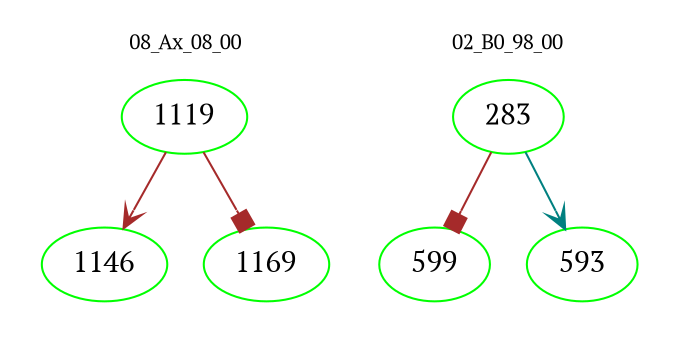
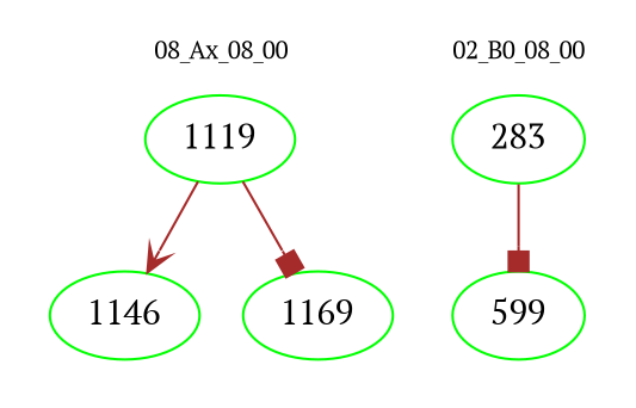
  digraph {
    fontname="PT Serif"
    node [color=green fontname="PT Serif"]
    edge [arrowhead=vee color=brown fontname="PT Serif"]
    n1 [label=1119]
    n2 [label=1146]
    n3 [label=1169]
    n4 [label=283]
    n5 [label=599]
-   n6 [label=593]
    subgraph cluster_1 {
      color=white
      fontsize=10
      label="08_Ax_08_00"
      n1
      n2
      n3
    }
    subgraph cluster_2 {
      color=white
      fontsize=10
-     label="02_B0_98_00"
+     label="02_B0_08_00"
      n4
      n5
-     n6
    }
    n1 -> n2
    n1 -> n3 [arrowhead=box]
    n4 -> n5 [arrowhead=box]
-   n4 -> n6 [color=teal]
  }
